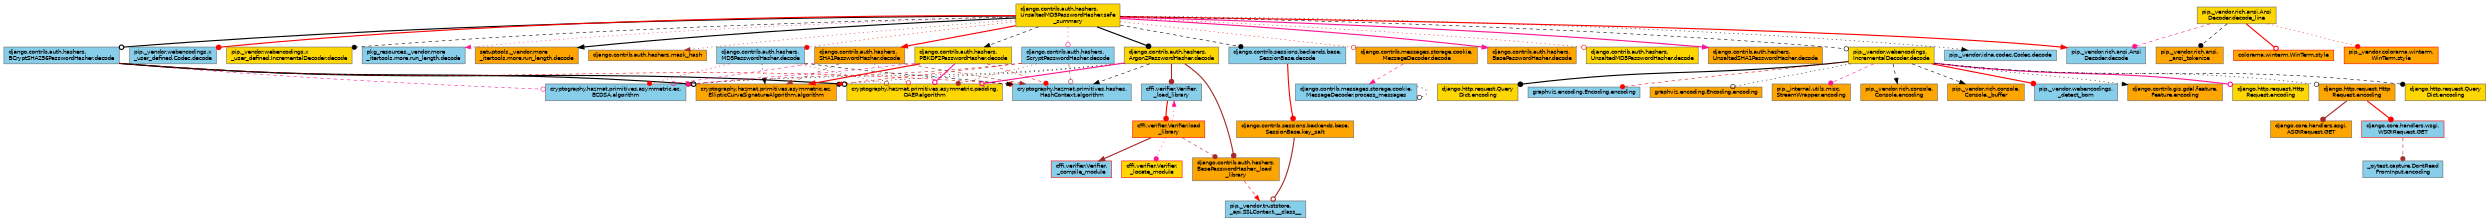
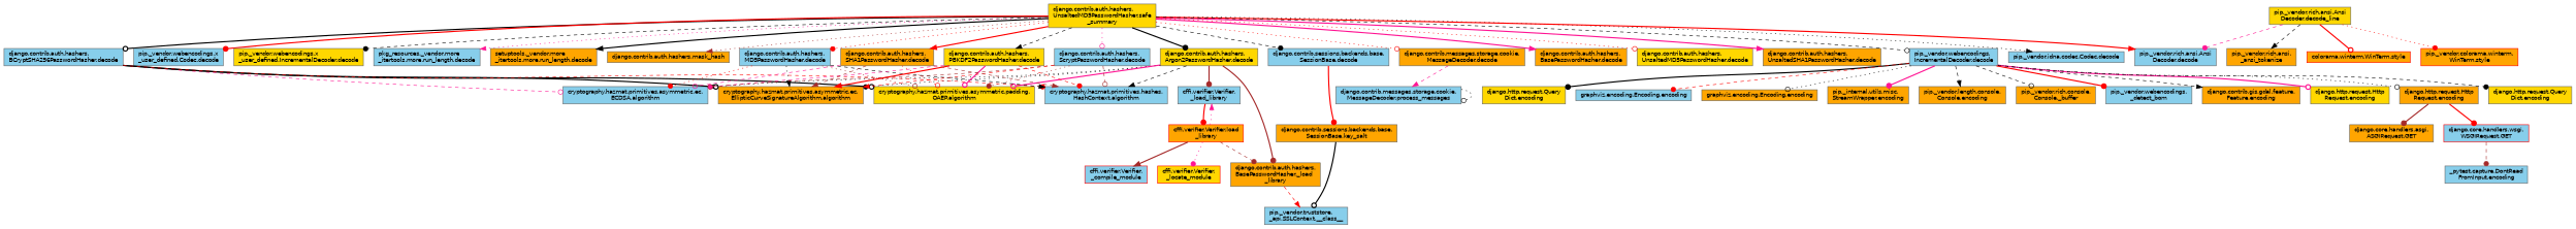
  digraph {
    rankdir=TB
    node [color=grey40 fillcolor=orange fontname=Helvetica fontsize=10 shape=box style=filled]
    edge [arrowhead=dot color=black fontname=Helvetica fontsize=10 labelfontname=Helvetica labelfontsize=10 style=dashed]
    n1 [color=gray40 fillcolor=gold fontcolor=black height=0.2 label="django.contrib.auth.hashers.\lUnsaltedMD5PasswordHasher.safe\l_summary" width=0.4]
    n2 [fillcolor=gold height=0.2 label="django.contrib.auth.hashers.\lArgon2PasswordHasher.decode" width=0.4]
    n3 [height=0.2 label="django.contrib.auth.hashers.\lBasePasswordHasher.decode" width=0.4]
    n4 [fillcolor=skyblue height=0.2 label="django.contrib.auth.hashers.\lBCryptSHA256PasswordHasher.decode" width=0.4]
    n5 [fillcolor=skyblue height=0.2 label="django.contrib.auth.hashers.\lMD5PasswordHasher.decode" width=0.4]
    n6 [fillcolor=gold height=0.2 label="django.contrib.auth.hashers.\lPBKDF2PasswordHasher.decode" width=0.4]
    n7 [fillcolor=skyblue height=0.2 label="django.contrib.auth.hashers.\lScryptPasswordHasher.decode" width=0.4]
    n8 [height=0.2 label="django.contrib.auth.hashers.\lSHA1PasswordHasher.decode" width=0.4]
    n9 [fillcolor=gold height=0.2 label="django.contrib.auth.hashers.\lUnsaltedMD5PasswordHasher.decode" width=0.4]
    n10 [height=0.2 label="django.contrib.auth.hashers.\lUnsaltedSHA1PasswordHasher.decode" width=0.4]
    n11 [height=0.2 label="django.contrib.messages.storage.cookie.\lMessageDecoder.decode" width=0.4]
    n12 [fillcolor=skyblue height=0.2 label="django.contrib.sessions.backends.base.\lSessionBase.decode" width=0.4]
    n13 [fillcolor=skyblue height=0.2 label="pip._vendor.idna.codec.Codec.decode" width=0.4]
    n14 [fillcolor=skyblue height=0.2 label="pip._vendor.rich.ansi.Ansi\lDecoder.decode" width=0.4]
-   n15 [fillcolor=gold height=0.2 label="pip._vendor.webencodings.\lIncrementalDecoder.decode" width=0.4]
+   n15 [fillcolor=skyblue height=0.2 label="pip._vendor.webencodings.\lIncrementalDecoder.decode" width=0.4]
    n16 [fillcolor=skyblue height=0.2 label="pip._vendor.webencodings.x\l_user_defined.Codec.decode" width=0.4]
    n17 [fillcolor=gold height=0.2 label="pip._vendor.webencodings.x\l_user_defined.IncrementalDecoder.decode" width=0.4]
    n18 [fillcolor=skyblue height=0.2 label="pkg_resources._vendor.more\l_itertools.more.run_length.decode" width=0.4]
    n19 [height=0.2 label="setuptools._vendor.more\l_itertools.more.run_length.decode" width=0.4]
    n20 [height=0.2 label="django.contrib.auth.hashers.mask_hash" width=0.4]
    n21 [fillcolor=skyblue height=0.2 label="cffi.verifier.Verifier.\l_load_library" width=0.4]
    n22 [height=0.2 label="django.contrib.auth.hashers.\lBasePasswordHasher._load\l_library" width=0.4]
    n23 [fillcolor=skyblue height=0.2 label="cryptography.hazmat.primitives.asymmetric.ec.\lECDSA.algorithm" width=0.4]
    n24 [height=0.2 label="cryptography.hazmat.primitives.asymmetric.ec.\lEllipticCurveSignatureAlgorithm.algorithm" width=0.4]
    n25 [fillcolor=gold height=0.2 label="cryptography.hazmat.primitives.asymmetric.padding.\lOAEP.algorithm" width=0.4]
    n26 [fillcolor=skyblue height=0.2 label="cryptography.hazmat.primitives.hashes.\lHashContext.algorithm" width=0.4]
    n27 [fillcolor=skyblue height=0.2 label="django.contrib.messages.storage.cookie.\lMessageDecoder.process_messages" width=0.4]
    n28 [height=0.2 label="django.contrib.sessions.backends.base.\lSessionBase.key_salt" width=0.4]
    n29 [height=0.2 label="pip._vendor.rich.console.\lConsole._buffer" width=0.4]
    n30 [fillcolor=skyblue height=0.2 label="pip._vendor.webencodings.\l_detect_bom" width=0.4]
    n31 [height=0.2 label="django.contrib.gis.gdal.feature.\lFeature.encoding" width=0.4]
    n32 [fillcolor=gold height=0.2 label="django.http.request.Http\lRequest.encoding" width=0.4]
    n33 [height=0.2 label="django.http.request.Http\lRequest.encoding" width=0.4]
    n34 [fillcolor=gold height=0.2 label="django.http.request.Query\lDict.encoding" width=0.4]
    n35 [fillcolor=gold height=0.2 label="django.http.request.Query\lDict.encoding" width=0.4]
    n36 [fillcolor=skyblue height=0.2 label="graphviz.encoding.Encoding.encoding" width=0.4]
    n37 [height=0.2 label="graphviz.encoding.Encoding.encoding" width=0.4]
    n38 [height=0.2 label="pip._internal.utils.misc.\lStreamWrapper.encoding" width=0.4]
-   n39 [height=0.2 label="pip._vendor.rich.console.\lConsole.encoding" width=0.4]
+   n39 [height=0.2 label="pip._vendor.length.console.\lConsole.encoding" width=0.4]
    n40 [color=red height=0.2 label="cffi.verifier.Verifier.load\l_library" width=0.4]
    n41 [fillcolor=skyblue height=0.2 label="pip._vendor.truststore.\l_api.SSLContext.__class__" width=0.4]
    n42 [color=red fillcolor=skyblue height=0.2 label="cffi.verifier.Verifier.\l_compile_module" width=0.4]
    n43 [color=red fillcolor=gold height=0.2 label="cffi.verifier.Verifier.\l_locate_module" width=0.4]
    n44 [fillcolor=gold height=0.2 label="pip._vendor.rich.ansi.Ansi\lDecoder.decode_line" width=0.4]
    n45 [height=0.2 label="pip._vendor.rich.ansi.\l_ansi_tokenize" width=0.4]
    n46 [color=red height=0.2 label="colorama.winterm.WinTerm.style" width=0.4]
    n47 [color=red height=0.2 label="pip._vendor.colorama.winterm.\lWinTerm.style" width=0.4]
    n48 [fillcolor=skyblue height=0.2 label="_pytest.capture.DontRead\lFromInput.encoding" width=0.4]
    n49 [height=0.2 label="django.core.handlers.asgi.\lASGIRequest.GET" width=0.4]
    n50 [color=red fillcolor=skyblue height=0.2 label="django.core.handlers.wsgi.\lWSGIRequest.GET" width=0.4]
    n1 -> n2 [style=bold]
    n1 -> n3 [arrowhead=normal color=deeppink style=bold]
    n1 -> n4 [arrowhead=odot style=bold]
    n1 -> n5 [color=red style=dotted]
    n1 -> n6 [arrowhead=normal]
    n1 -> n7 [arrowhead=odot color=deeppink style=dotted]
    n1 -> n8 [arrowhead=normal color=red style=bold]
    n1 -> n9 [arrowhead=odot color=red style=dotted]
    n1 -> n10 [arrowhead=normal color=deeppink style=bold]
    n1 -> n11 [arrowhead=odot color=red style=dotted]
    n1 -> n12
    n1 -> n13 [arrowhead=normal style=dotted]
    n1 -> n14 [arrowhead=normal color=red style=bold]
    n1 -> n15 [arrowhead=odot]
    n1 -> n16 [color=red style=bold]
    n1 -> n17
    n1 -> n18 [arrowhead=normal color=deeppink style=dotted]
    n1 -> n19 [arrowhead=normal style=bold]
    n1 -> n20 [arrowhead=normal color=brown style=dotted]
    n2 -> n21 [color=brown style=bold]
    n2 -> n22 [color=brown style=bold]
    n2 -> n23 [arrowhead=normal style=dotted]
    n2 -> n24 [style=dotted]
    n2 -> n25 [arrowhead=odot color=deeppink style=bold]
    n2 -> n26 [arrowhead=normal]
    n4 -> n23 [arrowhead=odot color=deeppink]
    n4 -> n24 [arrowhead=odot style=bold]
    n4 -> n25 [arrowhead=odot style=bold]
    n4 -> n26 [color=red]
    n5 -> n23 [color=red style=dotted]
    n5 -> n24 [arrowhead=normal style=dotted]
    n5 -> n25 [arrowhead=odot color=brown style=dotted]
    n5 -> n26 [arrowhead=normal]
    n6 -> n23 [color=deeppink]
    n6 -> n24 [arrowhead=normal color=red style=bold]
    n6 -> n25 [arrowhead=odot color=deeppink style=bold]
    n6 -> n26 [color=red]
    n7 -> n23 [arrowhead=odot color=brown]
    n7 -> n24 [arrowhead=normal color=red]
    n7 -> n25 [color=brown style=dotted]
    n7 -> n26 [arrowhead=odot color=brown]
    n8 -> n23 [arrowhead=odot color=deeppink]
    n8 -> n24 [arrowhead=normal color=brown]
    n8 -> n25 [arrowhead=odot color=red style=dotted]
    n8 -> n26 [arrowhead=normal color=brown]
    n11 -> n27 [arrowhead=normal color=deeppink]
    n12 -> n28 [color=red style=bold]
-   n15 -> n29 [arrowhead=normal]
+   n15 -> n29 [arrowhead=odot]
    n15 -> n30 [color=red style=bold]
-   n15 -> n31 [arrowhead=normal style=dotted]
+   n15 -> n31 [arrowhead=normal]
    n15 -> n32 [arrowhead=odot color=deeppink style=bold]
    n15 -> n33 [arrowhead=odot style=dotted]
    n15 -> n34
    n15 -> n35 [style=bold]
    n15 -> n36 [color=red]
    n15 -> n37 [arrowhead=odot style=dotted]
-   n15 -> n38 [color=deeppink]
+   n15 -> n38 [color=deeppink style=bold]
    n15 -> n39 [arrowhead=normal]
    n21 -> n40 [color=red style=bold]
    n22 -> n41 [arrowhead=normal color=red]
    n27 -> n27 [arrowhead=odot style=dotted]
-   n28 -> n41 [arrowhead=odot color=brown style=bold]
+   n28 -> n41 [arrowhead=odot style=bold]
    n33 -> n49 [color=brown style=bold]
    n33 -> n50 [color=red style=bold]
    n40 -> n21 [arrowhead=normal color=deeppink style=dotted]
    n40 -> n22 [color=brown]
    n40 -> n42 [arrowhead=normal color=brown style=bold]
    n40 -> n43 [color=deeppink style=dotted]
    n44 -> n14 [color=deeppink]
-   n44 -> n45
+   n44 -> n45 [arrowhead=normal]
    n44 -> n46 [arrowhead=odot color=red style=bold]
    n44 -> n47 [color=red style=dotted]
    n50 -> n48 [color=brown]
  }
